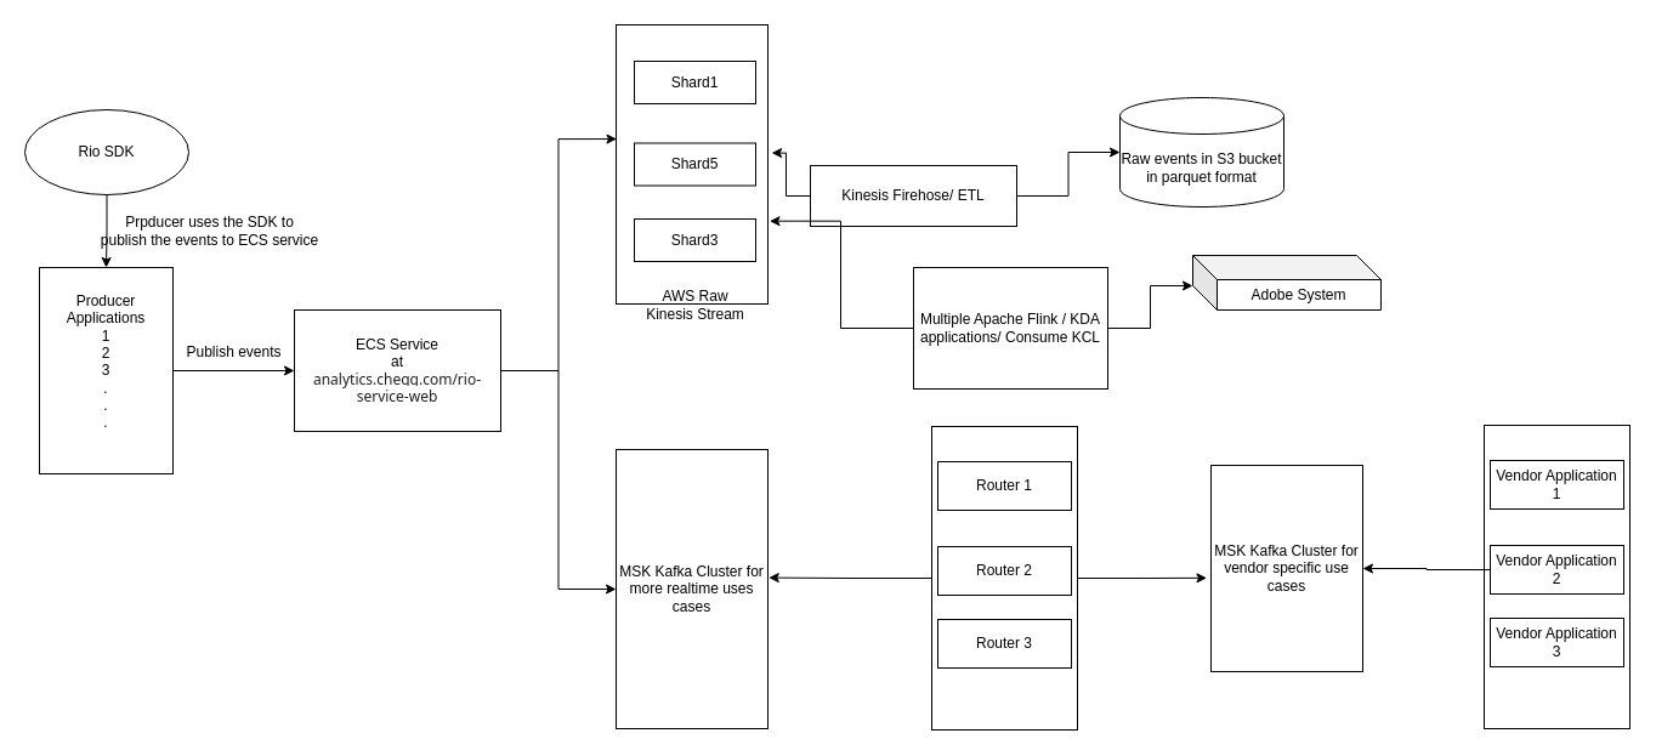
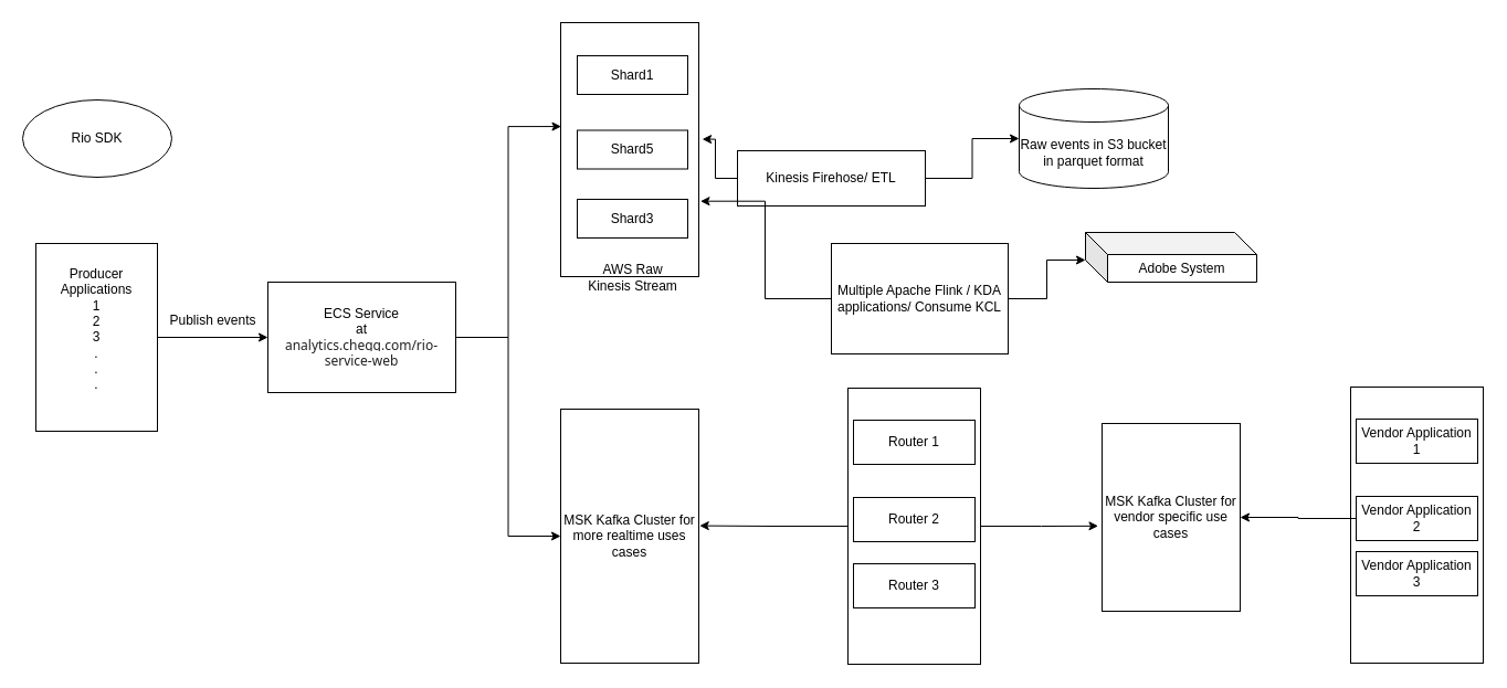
  <mxCell id="0" />
  <mxCell id="1" parent="0" />
  <mxCell id="2" value="" style="rounded=0;whiteSpace=wrap;html=1;" vertex="1" parent="1"><mxGeometry x="507" y="20" width="125" height="230" as="geometry" /></mxCell>
  <mxCell id="3" style="edgeStyle=orthogonalEdgeStyle;rounded=0;orthogonalLoop=1;jettySize=auto;html=1;entryX=0;entryY=0.5;entryDx=0;entryDy=0;" edge="1" parent="1" source="4" target="6"><mxGeometry relative="1" as="geometry" /></mxCell>
  <mxCell id="4" value="Producer Applications&lt;div&gt;1&lt;/div&gt;&lt;div&gt;2&lt;/div&gt;&lt;div&gt;3&lt;/div&gt;&lt;div&gt;.&lt;/div&gt;&lt;div&gt;.&lt;/div&gt;&lt;div&gt;.&lt;/div&gt;&lt;div&gt;&lt;br&gt;&lt;/div&gt;" style="rounded=0;whiteSpace=wrap;html=1;" vertex="1" parent="1"><mxGeometry x="32" y="220" width="110" height="170" as="geometry" /></mxCell>
  <mxCell id="5" style="edgeStyle=orthogonalEdgeStyle;rounded=0;orthogonalLoop=1;jettySize=auto;html=1;entryX=0;entryY=0.5;entryDx=0;entryDy=0;" edge="1" parent="1" source="6" target="22"><mxGeometry relative="1" as="geometry" /></mxCell>
  <mxCell id="6" value="ECS Service&lt;div&gt;at&lt;/div&gt;&lt;div&gt;&lt;span style=&quot;color: rgb(31, 31, 31); font-family: system-ui, sans-serif; text-align: start; background-color: rgb(255, 255, 255);&quot;&gt;analytics.chegg.com/rio-service-web&lt;/span&gt;&lt;/div&gt;" style="rounded=0;whiteSpace=wrap;html=1;" vertex="1" parent="1"><mxGeometry x="242" y="255" width="170" height="100" as="geometry" /></mxCell>
- <mxCell id="7" style="edgeStyle=orthogonalEdgeStyle;rounded=0;orthogonalLoop=1;jettySize=auto;html=1;entryX=0.5;entryY=0;entryDx=0;entryDy=0;" edge="1" parent="1" source="8" target="4"><mxGeometry relative="1" as="geometry" /></mxCell>
  <mxCell id="8" value="Rio SDK" style="ellipse;whiteSpace=wrap;html=1;" vertex="1" parent="1"><mxGeometry x="20" y="90" width="135" height="70" as="geometry" /></mxCell>
  <mxCell id="9" value="Shard1" style="rounded=0;whiteSpace=wrap;html=1;" vertex="1" parent="1"><mxGeometry x="522" y="50" width="100" height="35" as="geometry" /></mxCell>
  <mxCell id="10" value="Shard5" style="rounded=0;whiteSpace=wrap;html=1;" vertex="1" parent="1"><mxGeometry x="522" y="117.5" width="100" height="35" as="geometry" /></mxCell>
  <mxCell id="11" value="Shard3" style="rounded=0;whiteSpace=wrap;html=1;" vertex="1" parent="1"><mxGeometry x="522" y="180" width="100" height="35" as="geometry" /></mxCell>
  <mxCell id="12" value="AWS Raw&lt;div&gt;Kinesis Stream&lt;/div&gt;" style="text;html=1;align=center;verticalAlign=middle;resizable=0;points=[];autosize=1;strokeColor=none;fillColor=none;" vertex="1" parent="1"><mxGeometry x="522" y="231" width="100" height="40" as="geometry" /></mxCell>
- <mxCell id="13" value="Prpducer uses the SDK to&lt;div&gt;publish the events to ECS service&lt;/div&gt;" style="text;html=1;align=center;verticalAlign=middle;resizable=0;points=[];autosize=1;strokeColor=none;fillColor=none;" vertex="1" parent="1"><mxGeometry x="72" y="170" width="200" height="40" as="geometry" /></mxCell>
  <mxCell id="14" value="Publish events" style="text;html=1;align=center;verticalAlign=middle;resizable=0;points=[];autosize=1;strokeColor=none;fillColor=none;" vertex="1" parent="1"><mxGeometry x="142" y="275" width="100" height="30" as="geometry" /></mxCell>
  <mxCell id="15" value="Raw events in S3 bucket in parquet format" style="shape=cylinder3;whiteSpace=wrap;html=1;boundedLbl=1;backgroundOutline=1;size=15;" vertex="1" parent="1"><mxGeometry x="922" y="80" width="135" height="90" as="geometry" /></mxCell>
  <mxCell id="16" style="edgeStyle=orthogonalEdgeStyle;rounded=0;orthogonalLoop=1;jettySize=auto;html=1;" edge="1" parent="1" source="17" target="15"><mxGeometry relative="1" as="geometry" /></mxCell>
  <mxCell id="17" value="Kinesis Firehose/ ETL" style="rounded=0;whiteSpace=wrap;html=1;" vertex="1" parent="1"><mxGeometry x="667" y="136" width="170" height="50" as="geometry" /></mxCell>
  <mxCell id="18" style="edgeStyle=orthogonalEdgeStyle;rounded=0;orthogonalLoop=1;jettySize=auto;html=1;entryX=1.025;entryY=0.459;entryDx=0;entryDy=0;entryPerimeter=0;" edge="1" parent="1" source="17" target="2"><mxGeometry relative="1" as="geometry" /></mxCell>
  <mxCell id="19" style="edgeStyle=orthogonalEdgeStyle;rounded=0;orthogonalLoop=1;jettySize=auto;html=1;entryX=0.004;entryY=0.409;entryDx=0;entryDy=0;entryPerimeter=0;" edge="1" parent="1" source="6" target="2"><mxGeometry relative="1" as="geometry" /></mxCell>
  <mxCell id="20" value="Multiple Apache Flink / KDA applications/ Consume KCL" style="rounded=0;whiteSpace=wrap;html=1;" vertex="1" parent="1"><mxGeometry x="752" y="220" width="160" height="100" as="geometry" /></mxCell>
  <mxCell id="21" value="Adobe System" style="shape=cube;whiteSpace=wrap;html=1;boundedLbl=1;backgroundOutline=1;darkOpacity=0.05;darkOpacity2=0.1;" vertex="1" parent="1"><mxGeometry x="982" y="210" width="155" height="45" as="geometry" /></mxCell>
  <mxCell id="22" value="MSK Kafka Cluster for more realtime uses cases" style="rounded=0;whiteSpace=wrap;html=1;" vertex="1" parent="1"><mxGeometry x="507" y="370" width="125" height="230" as="geometry" /></mxCell>
  <mxCell id="23" style="edgeStyle=orthogonalEdgeStyle;rounded=0;orthogonalLoop=1;jettySize=auto;html=1;entryX=1.012;entryY=0.703;entryDx=0;entryDy=0;entryPerimeter=0;" edge="1" parent="1" source="20" target="2"><mxGeometry relative="1" as="geometry" /></mxCell>
  <mxCell id="24" style="edgeStyle=orthogonalEdgeStyle;rounded=0;orthogonalLoop=1;jettySize=auto;html=1;entryX=0;entryY=0;entryDx=0;entryDy=25;entryPerimeter=0;" edge="1" parent="1" source="20" target="21"><mxGeometry relative="1" as="geometry" /></mxCell>
  <mxCell id="25" value="" style="rounded=0;whiteSpace=wrap;html=1;" vertex="1" parent="1"><mxGeometry x="767" y="351" width="120" height="250" as="geometry" /></mxCell>
  <mxCell id="26" value="Router 1" style="rounded=0;whiteSpace=wrap;html=1;" vertex="1" parent="1"><mxGeometry x="772" y="380" width="110" height="40" as="geometry" /></mxCell>
  <mxCell id="27" value="Router 2" style="rounded=0;whiteSpace=wrap;html=1;" vertex="1" parent="1"><mxGeometry x="772" y="450" width="110" height="40" as="geometry" /></mxCell>
  <mxCell id="28" value="Router 3" style="rounded=0;whiteSpace=wrap;html=1;" vertex="1" parent="1"><mxGeometry x="772" y="510" width="110" height="40" as="geometry" /></mxCell>
  <mxCell id="29" value="MSK Kafka Cluster for vendor specific use cases" style="rounded=0;whiteSpace=wrap;html=1;" vertex="1" parent="1"><mxGeometry x="997" y="383" width="125" height="170" as="geometry" /></mxCell>
  <mxCell id="30" style="edgeStyle=orthogonalEdgeStyle;rounded=0;orthogonalLoop=1;jettySize=auto;html=1;entryX=-0.028;entryY=0.546;entryDx=0;entryDy=0;entryPerimeter=0;" edge="1" parent="1" source="25" target="29"><mxGeometry relative="1" as="geometry" /></mxCell>
  <mxCell id="31" style="edgeStyle=orthogonalEdgeStyle;rounded=0;orthogonalLoop=1;jettySize=auto;html=1;entryX=1.006;entryY=0.459;entryDx=0;entryDy=0;entryPerimeter=0;" edge="1" parent="1" source="25" target="22"><mxGeometry relative="1" as="geometry" /></mxCell>
  <mxCell id="32" value="" style="rounded=0;whiteSpace=wrap;html=1;" vertex="1" parent="1"><mxGeometry x="1222" y="350" width="120" height="250" as="geometry" /></mxCell>
  <mxCell id="33" value="Vendor Application 1" style="rounded=0;whiteSpace=wrap;html=1;" vertex="1" parent="1"><mxGeometry x="1227" y="379" width="110" height="40" as="geometry" /></mxCell>
  <mxCell id="34" style="edgeStyle=orthogonalEdgeStyle;rounded=0;orthogonalLoop=1;jettySize=auto;html=1;entryX=1;entryY=0.5;entryDx=0;entryDy=0;" edge="1" parent="1" source="35" target="29"><mxGeometry relative="1" as="geometry" /></mxCell>
  <mxCell id="35" value="Vendor Application 2" style="rounded=0;whiteSpace=wrap;html=1;" vertex="1" parent="1"><mxGeometry x="1227" y="449" width="110" height="40" as="geometry" /></mxCell>
- <mxCell id="36" value="Vendor Application 3" style="rounded=0;whiteSpace=wrap;html=1;" vertex="1" parent="1"><mxGeometry x="1227" y="509" width="110" height="40" as="geometry" /></mxCell>
+ <mxCell id="36" value="Vendor Application 3" style="rounded=0;whiteSpace=wrap;html=1;" vertex="1" parent="1"><mxGeometry x="1227" y="499" width="110" height="40" as="geometry" /></mxCell>
